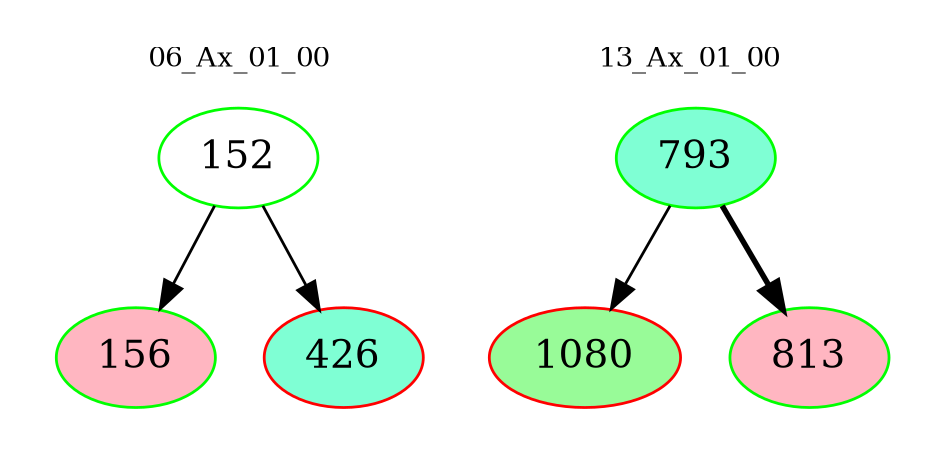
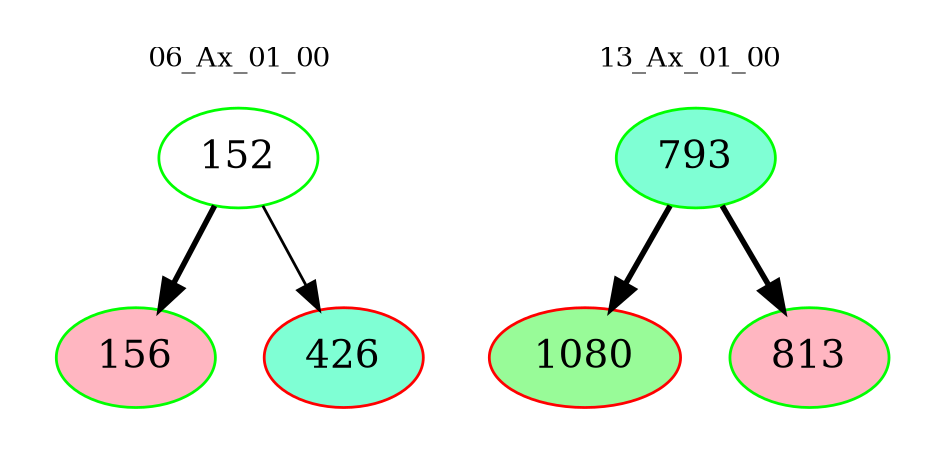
  digraph {
    node [color=green fillcolor=lightpink style=filled]
    edge [color=black style=bold]
    n1 [fillcolor=white label=152]
    n2 [label=156]
    n3 [color=red fillcolor=aquamarine label=426]
    n4 [fillcolor=aquamarine label=793]
    n5 [color=red fillcolor=palegreen label=1080]
    n6 [label=813]
    subgraph cluster_1 {
      color=white
      fontsize=10
      label="06_Ax_01_00"
      n1
      n2
      n3
    }
    subgraph cluster_2 {
      color=white
      fontsize=10
      label="13_Ax_01_00"
      n4
      n5
      n6
    }
-   n1 -> n2 [style=solid]
+   n1 -> n2
    n1 -> n3 [style=solid]
-   n4 -> n5 [style=solid]
+   n4 -> n5
    n4 -> n6
  }
